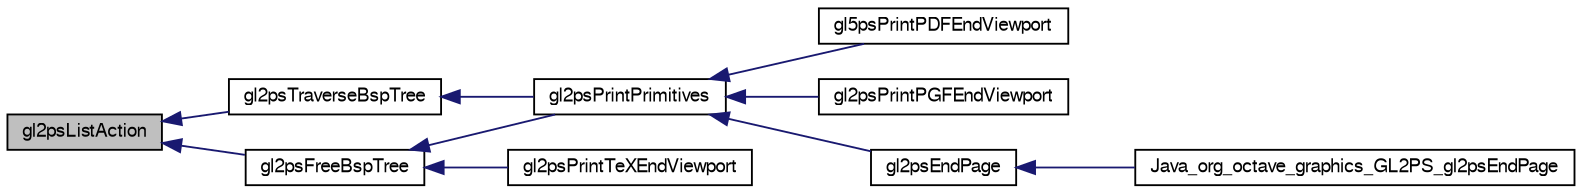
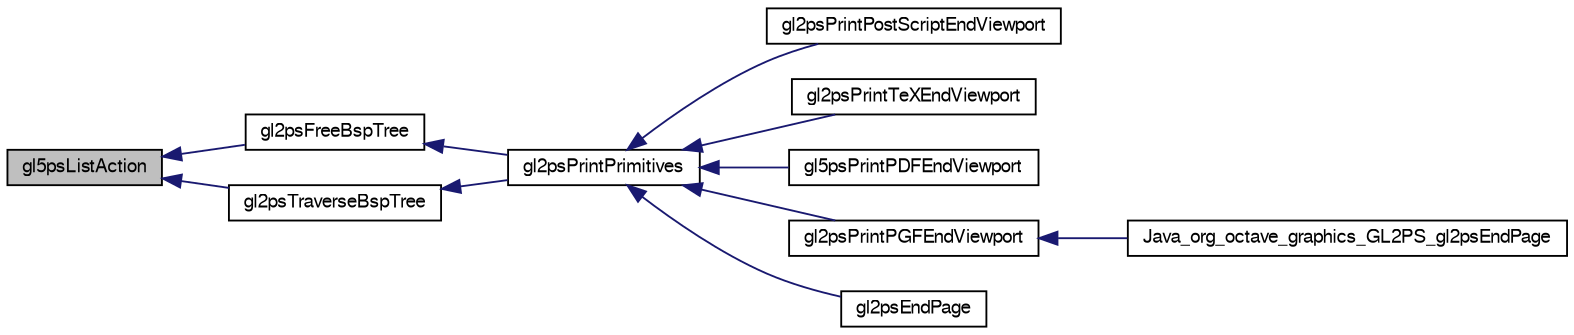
  digraph {
    rankdir=LR
    node [color=black fillcolor=white fontname=FreeSans fontsize=10 shape=record style=filled]
    edge [color=midnightblue dir=back fontname=FreeSans fontsize=10 labelfontname=FreeSans labelfontsize=10 style=solid]
-   n1 [fillcolor=grey75 fontcolor=black height=0.2 label=gl2psListAction width=0.4]
+   n1 [fillcolor=grey75 fontcolor=black height=0.2 label=gl5psListAction width=0.4]
    n2 [height=0.2 label=gl2psFreeBspTree width=0.4]
    n3 [height=0.2 label=gl2psTraverseBspTree width=0.4]
    n4 [height=0.2 label=gl2psPrintPrimitives width=0.4]
+   n5 [height=0.2 label=gl2psPrintPostScriptEndViewport width=0.4]
    n6 [height=0.2 label=gl2psPrintTeXEndViewport width=0.4]
    n7 [height=0.2 label=gl5psPrintPDFEndViewport width=0.4]
    n8 [height=0.2 label=gl2psPrintPGFEndViewport width=0.4]
    n9 [height=0.2 label=gl2psEndPage width=0.4]
    n10 [height=0.2 label=Java_org_octave_graphics_GL2PS_gl2psEndPage width=0.4]
    n1 -> n2
    n1 -> n3
    n2 -> n4
    n3 -> n4
-   n2 -> n6
+   n4 -> n5
+   n4 -> n6
    n4 -> n7
    n4 -> n8
    n4 -> n9
-   n9 -> n10
+   n8 -> n10
  }
